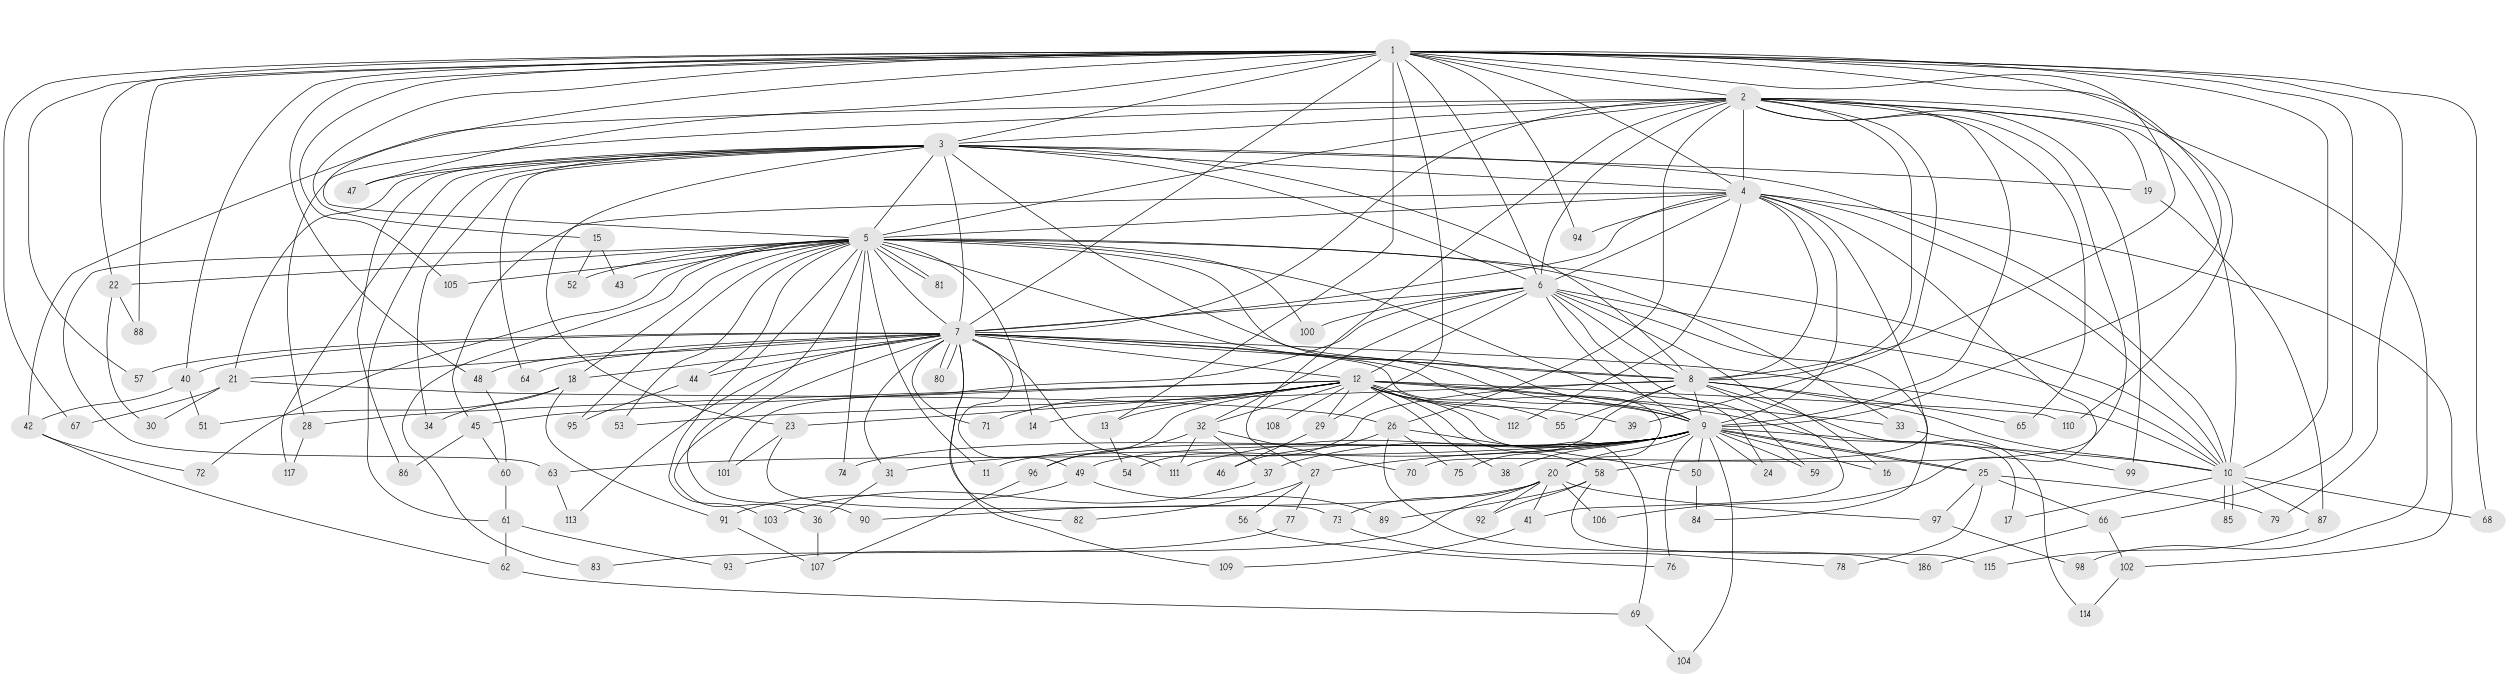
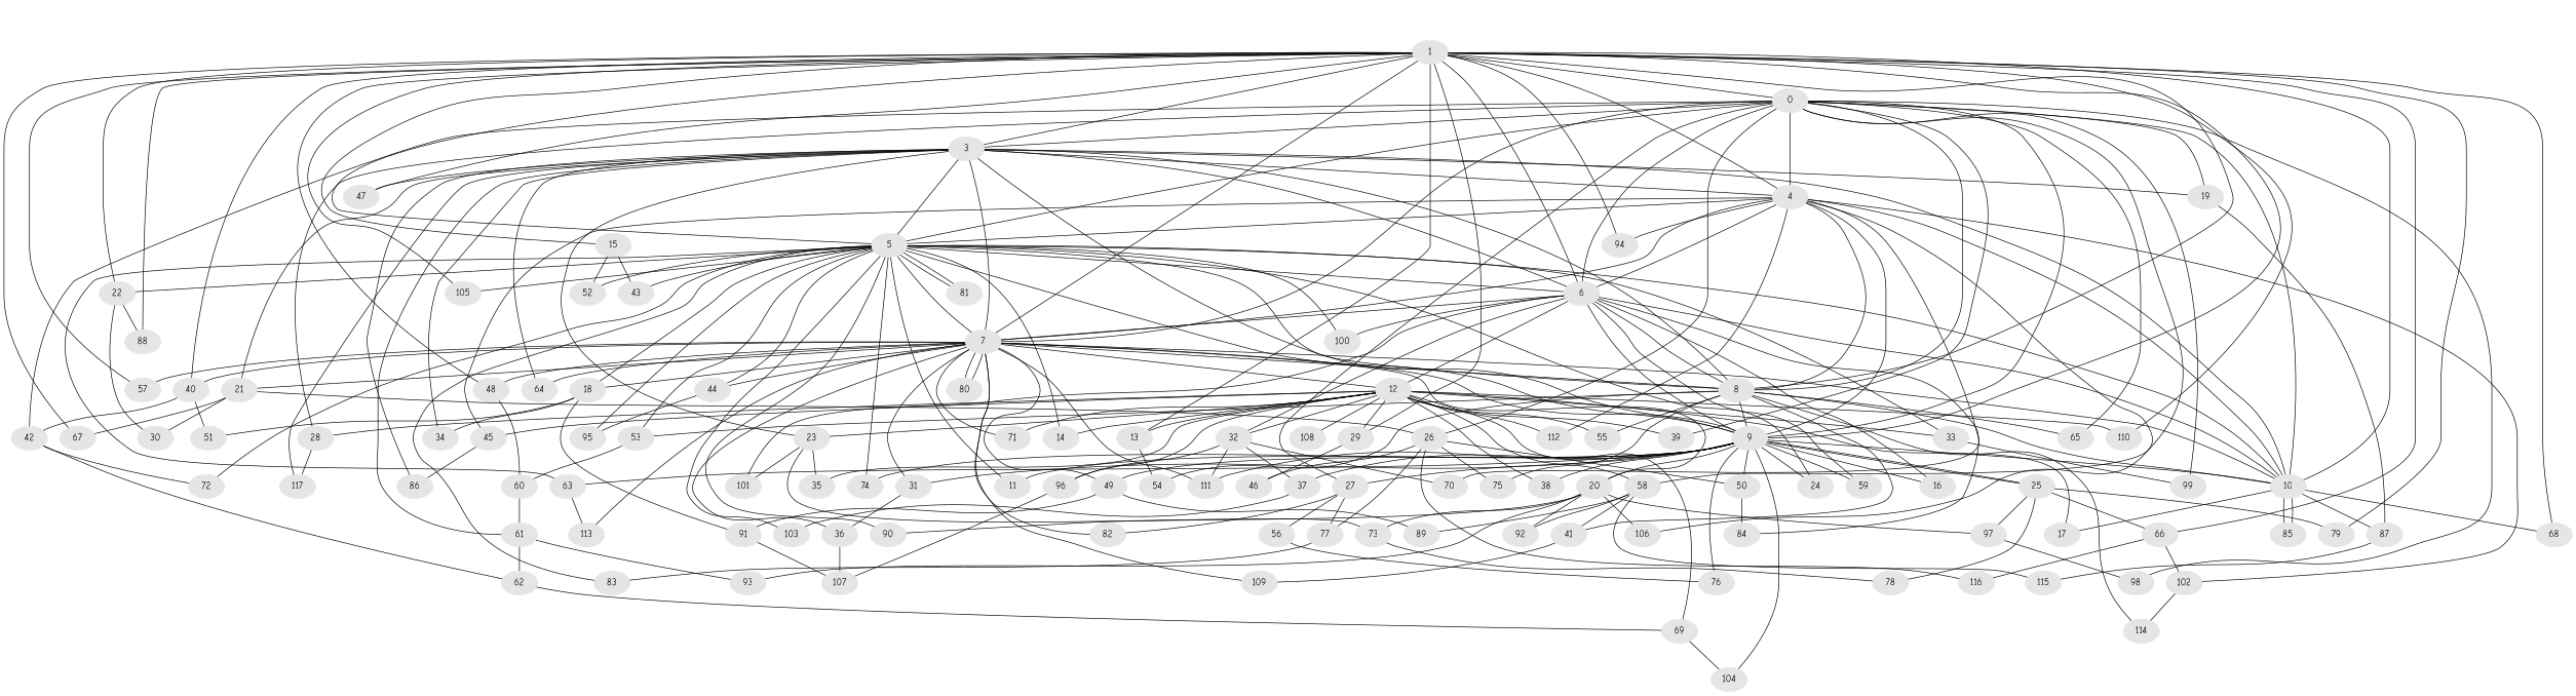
  graph {
    fontname="Comic Neue"
    node [color=gray90 fontname="Comic Neue" style=filled]
    edge [fontname="Comic Neue"]
    1
-   2
+   2 [label=0]
    3
    4
    5
    6
    7
    8
    9
    10
    13
    15
    22
    29
    40
    47
    48
    57
    66
    67
    68
    79
    88
    94
    105
    110
    19
    26
    27
    28
    39
    42
    58
    65
    98
    99
    21
    23
    34
    61
    64
    86
    117
    45
    70
    102
    106
    112
    11
    14
    18
    24
    33
    43
    44
    52
    53
    63
    72
    74
    81
    83
    90
    95
    100
    103
    12
    16
    32
    59
    84
    101
    20
    31
    36
    49
    71
    80
    82
    109
    113
    111
    41
    54
    55
    75
    114
    25
    37
    38
    50
    76
    104
    17
    85
    87
    30
    46
    51
    60
-   116 [label=186]
+   116
    77
    56
    62
    92
    89
    115
+   35
    73
    93
    91
    108
    69
    96
    97
    107
    78
    1 -- 2
    1 -- 3
    1 -- 4
    1 -- 5
    1 -- 6
    1 -- 7
    1 -- 8
    1 -- 9
    1 -- 10
    1 -- 13
    1 -- 15
    1 -- 22
    1 -- 29
    1 -- 40
    1 -- 47
    1 -- 48
    1 -- 57
    1 -- 66
    1 -- 67
    1 -- 68
    1 -- 79
    1 -- 88
    1 -- 94
    1 -- 105
    1 -- 110
    2 -- 3
    2 -- 4
    2 -- 5
    2 -- 6
    2 -- 7
    2 -- 8
    2 -- 9
    2 -- 10
    2 -- 19
    2 -- 26
    2 -- 27
    2 -- 28
    2 -- 39
    2 -- 42
    2 -- 58
    2 -- 65
    2 -- 98
    2 -- 99
    3 -- 4
    3 -- 5
    3 -- 6
    3 -- 7
    3 -- 8
    3 -- 9
    3 -- 10
    3 -- 47
    3 -- 19
    3 -- 21
    3 -- 23
    3 -- 34
    3 -- 61
    3 -- 64
    3 -- 86
    3 -- 117
    4 -- 5
    4 -- 6
    4 -- 7
    4 -- 8
    4 -- 9
    4 -- 10
    4 -- 94
    4 -- 45
    4 -- 70
    4 -- 102
    4 -- 106
    4 -- 112
+   5 -- 6
    5 -- 7
    5 -- 8
    5 -- 9
    5 -- 10
    5 -- 22
    5 -- 105
    5 -- 11
    5 -- 14
    5 -- 18
    5 -- 24
    5 -- 33
    5 -- 43
    5 -- 44
    5 -- 52
    5 -- 53
    5 -- 63
    5 -- 72
    5 -- 74
    5 -- 81
    5 -- 81
    5 -- 83
    5 -- 90
    5 -- 95
    5 -- 100
    5 -- 103
    6 -- 7
    6 -- 8
    6 -- 9
    6 -- 10
    6 -- 100
    6 -- 12
    6 -- 16
    6 -- 32
    6 -- 59
    6 -- 84
    6 -- 101
    7 -- 8
    7 -- 9
    7 -- 10
    7 -- 40
    7 -- 48
    7 -- 57
    7 -- 21
    7 -- 64
    7 -- 18
    7 -- 44
    7 -- 12
    7 -- 20
    7 -- 31
    7 -- 36
    7 -- 49
    7 -- 71
    7 -- 80
    7 -- 80
    7 -- 82
    7 -- 109
    7 -- 113
    7 -- 111
    8 -- 9
    8 -- 10
    8 -- 65
    8 -- 53
    8 -- 41
    8 -- 54
    8 -- 55
    8 -- 75
    8 -- 114
    9 -- 10
    9 -- 27
    9 -- 11
    9 -- 24
    9 -- 63
    9 -- 74
    9 -- 16
    9 -- 59
    9 -- 20
    9 -- 31
    9 -- 49
    9 -- 111
    9 -- 25
    9 -- 25
    9 -- 37
    9 -- 38
    9 -- 50
    9 -- 76
    9 -- 104
    10 -- 68
    10 -- 17
    10 -- 85
    10 -- 85
    10 -- 87
    13 -- 54
    15 -- 43
    15 -- 52
    22 -- 88
    22 -- 30
    29 -- 46
    40 -- 42
    40 -- 51
    48 -- 60
    66 -- 102
    66 -- 116
    19 -- 87
    26 -- 75
    26 -- 50
    26 -- 46
    26 -- 116
+   26 -- 77
    27 -- 82
    27 -- 77
    27 -- 56
    28 -- 117
    42 -- 72
    42 -- 62
    58 -- 92
    58 -- 89
    58 -- 115
    21 -- 67
    21 -- 26
    21 -- 30
    23 -- 101
+   23 -- 35
    23 -- 73
    61 -- 62
    61 -- 93
    45 -- 86
    102 -- 114
    18 -- 34
    18 -- 51
    18 -- 91
    33 -- 99
    44 -- 95
-   45 -- 60
+   53 -- 60
    63 -- 113
    12 -- 13
    12 -- 29
    12 -- 110
    12 -- 28
    12 -- 39
    12 -- 58
    12 -- 23
    12 -- 45
    12 -- 112
    12 -- 14
    12 -- 33
    12 -- 32
    12 -- 71
    12 -- 55
    12 -- 38
    12 -- 17
+   12 -- 35
    12 -- 108
    12 -- 69
    12 -- 96
    32 -- 70
    32 -- 111
    32 -- 37
    32 -- 96
    20 -- 106
    20 -- 90
-   20 -- 41
+   58 -- 41
    20 -- 92
    20 -- 73
    20 -- 93
    20 -- 97
    31 -- 36
    36 -- 107
    49 -- 89
    49 -- 91
    41 -- 109
    25 -- 66
    25 -- 79
    25 -- 97
    25 -- 78
    37 -- 103
    50 -- 84
    87 -- 115
    60 -- 61
    77 -- 83
    56 -- 76
    62 -- 69
    73 -- 78
    91 -- 107
    69 -- 104
    96 -- 107
    97 -- 98
  }
